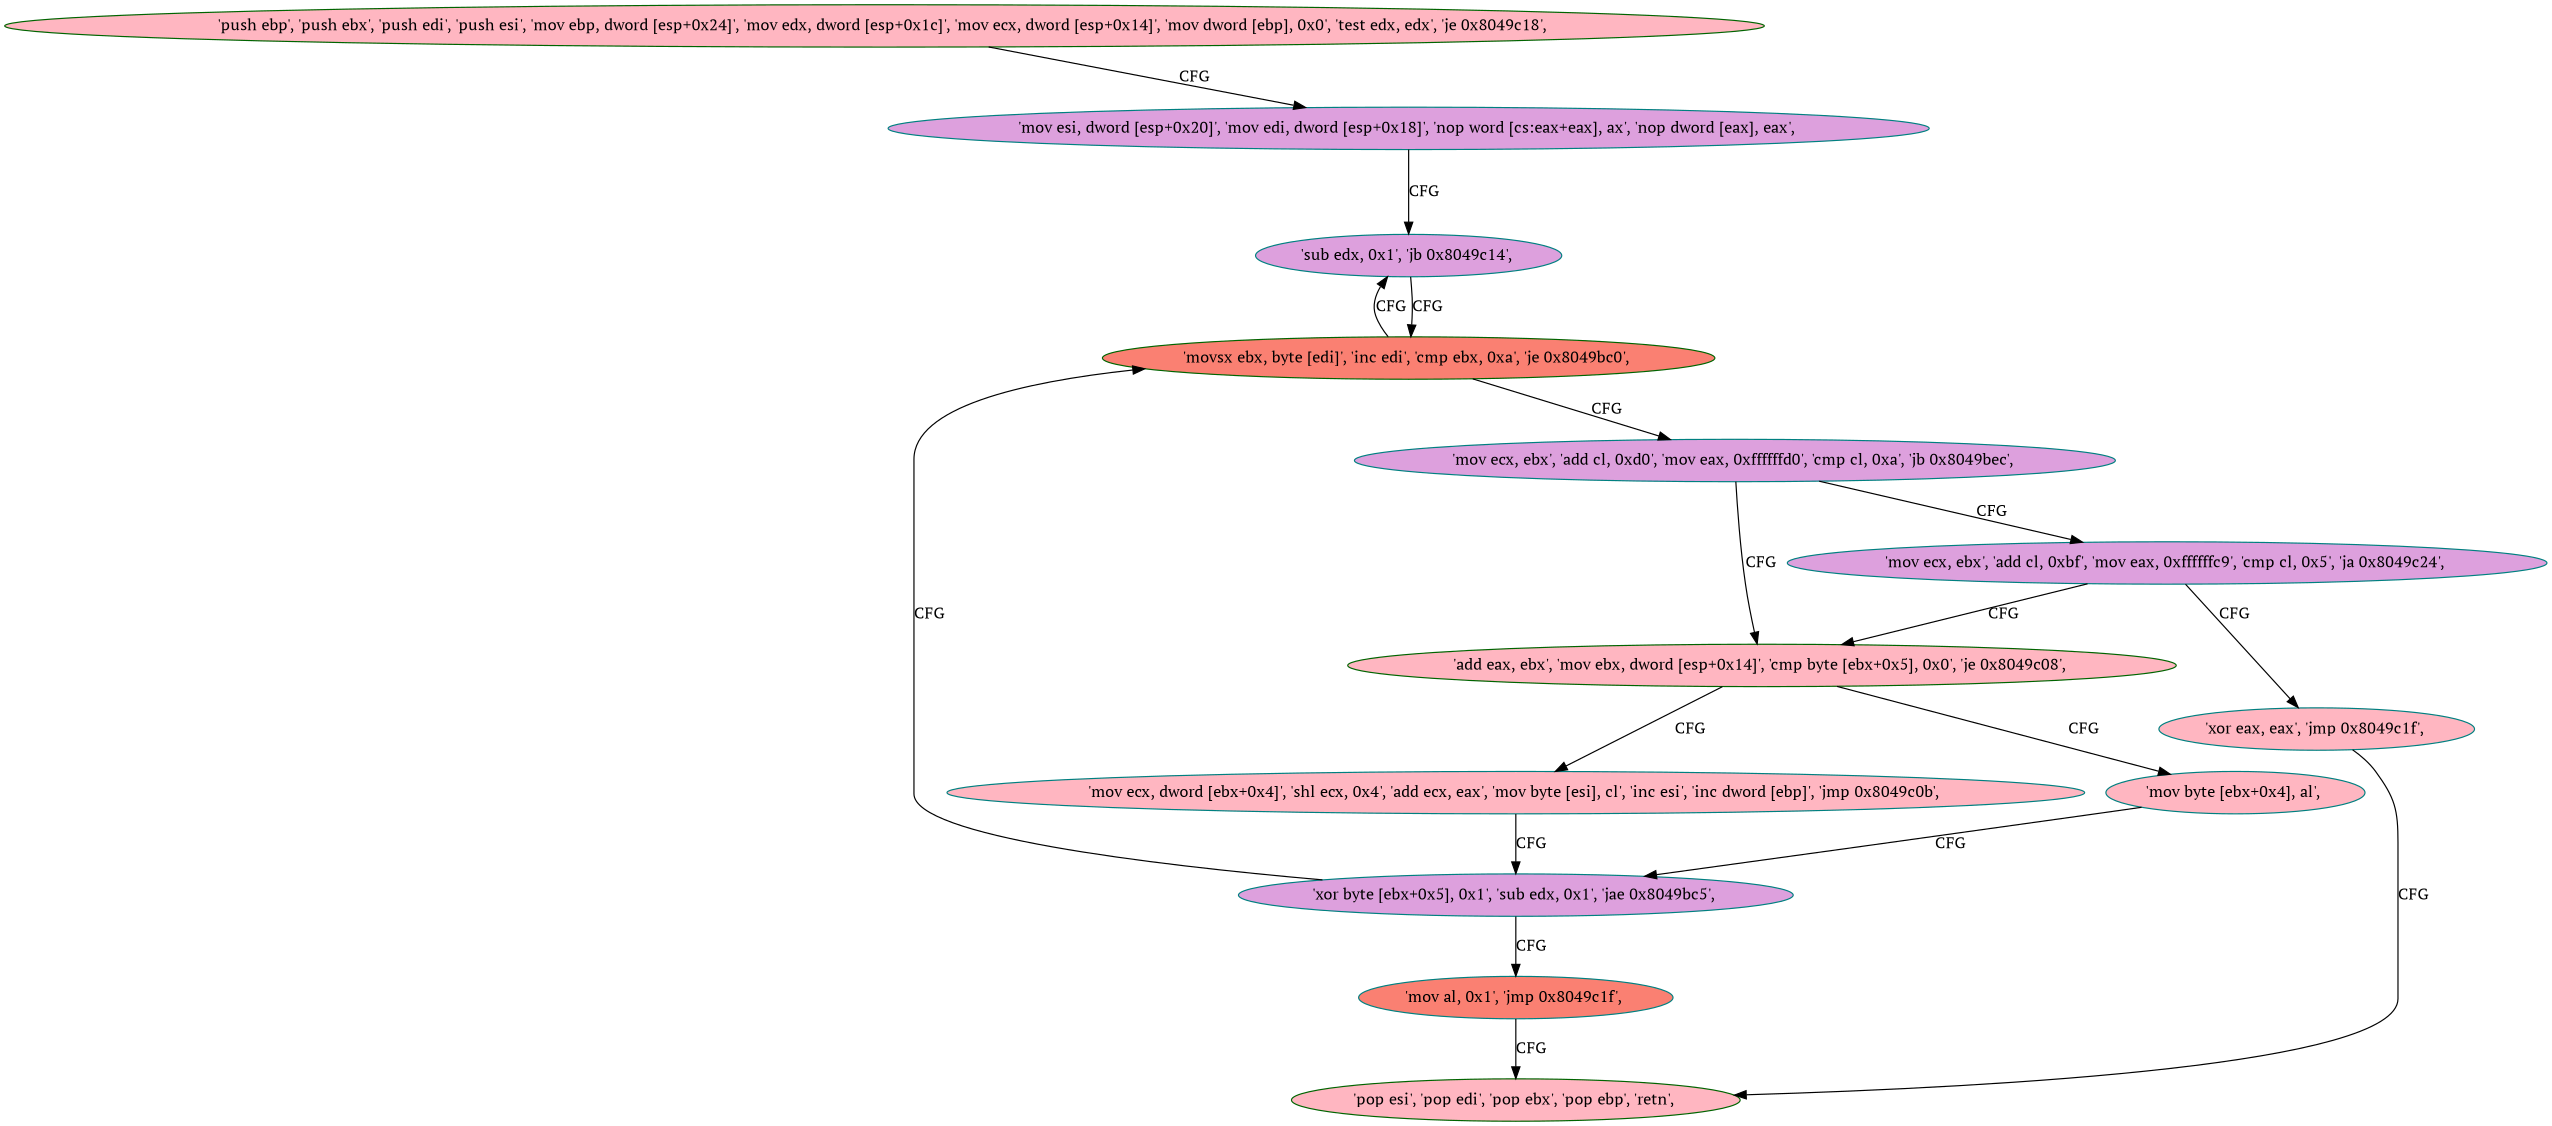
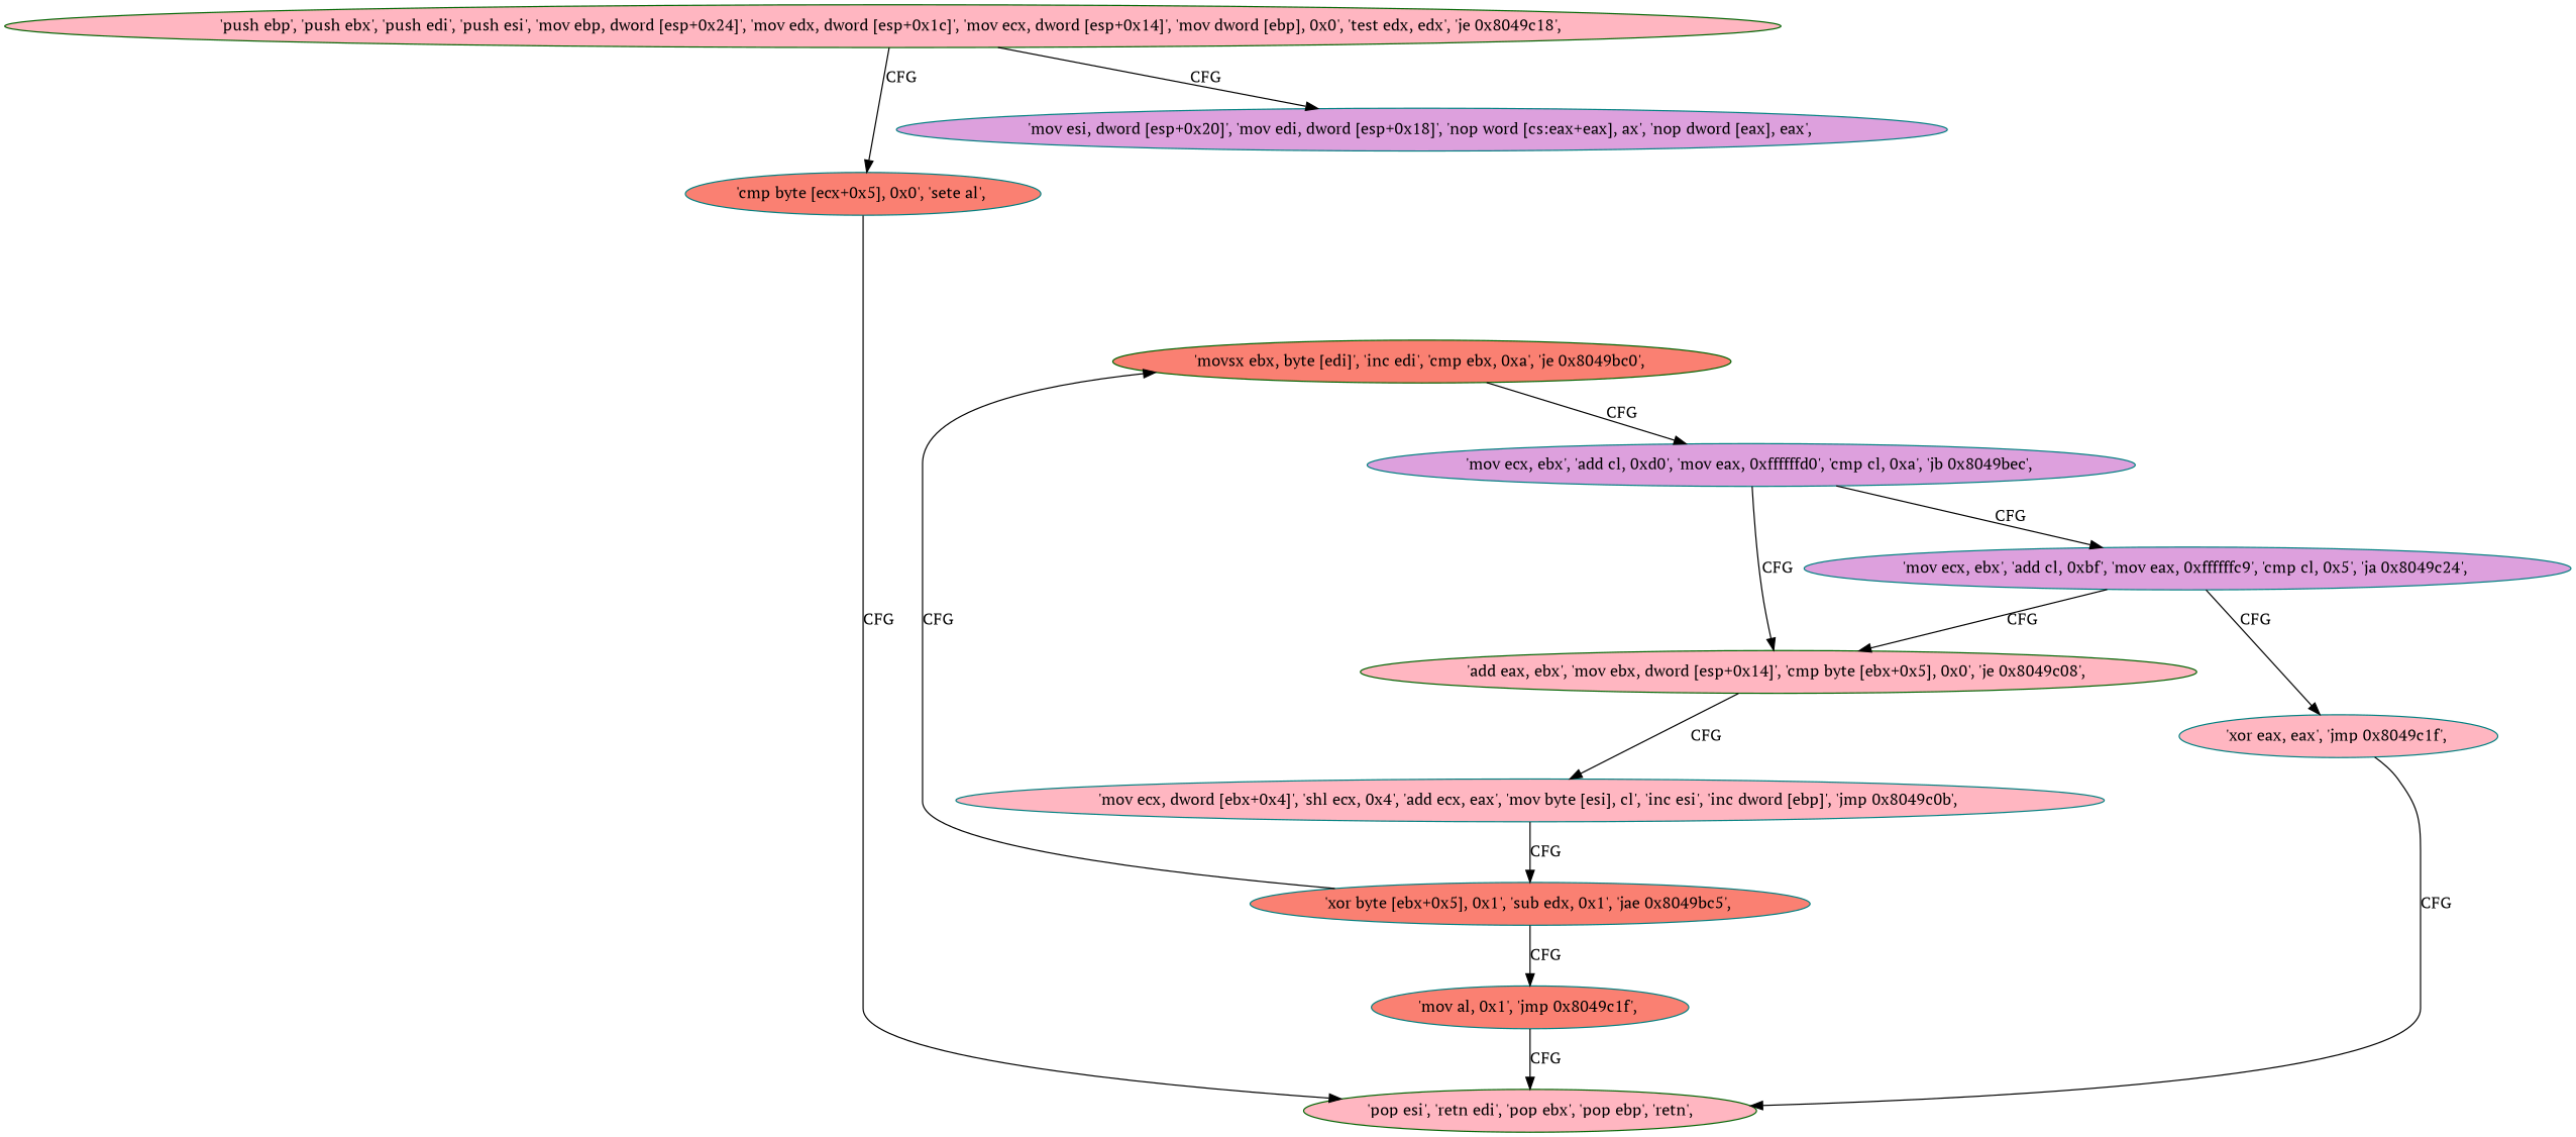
  digraph {
    fontname="PT Serif"
    node [color=teal fillcolor=lightpink fontname="PT Serif" style=filled]
    edge [fontname="PT Serif"]
    n1 [color=darkgreen label="'push ebp', 'push ebx', 'push edi', 'push esi', 'mov ebp, dword [esp+0x24]', 'mov edx, dword [esp+0x1c]', 'mov ecx, dword [esp+0x14]', 'mov dword [ebp], 0x0', 'test edx, edx', 'je 0x8049c18', "]
+   n2 [fillcolor=salmon label="'cmp byte [ecx+0x5], 0x0', 'sete al', "]
    n3 [fillcolor=plum label="'mov esi, dword [esp+0x20]', 'mov edi, dword [esp+0x18]', 'nop word [cs:eax+eax], ax', 'nop dword [eax], eax', "]
-   n4 [color=darkgreen label="'pop esi', 'pop edi', 'pop ebx', 'pop ebp', 'retn', "]
-   n5 [fillcolor=plum label="'sub edx, 0x1', 'jb 0x8049c14', "]
+   n4 [color=darkgreen label="'pop esi', 'retn edi', 'pop ebx', 'pop ebp', 'retn',"]
    n6 [color=darkgreen fillcolor=salmon label="'movsx ebx, byte [edi]', 'inc edi', 'cmp ebx, 0xa', 'je 0x8049bc0', "]
    n7 [fillcolor=salmon label="'mov al, 0x1', 'jmp 0x8049c1f', "]
    n8 [fillcolor=plum label="'mov ecx, ebx', 'add cl, 0xd0', 'mov eax, 0xffffffd0', 'cmp cl, 0xa', 'jb 0x8049bec', "]
    n9 [color=darkgreen label="'add eax, ebx', 'mov ebx, dword [esp+0x14]', 'cmp byte [ebx+0x5], 0x0', 'je 0x8049c08', "]
    n10 [fillcolor=plum label="'mov ecx, ebx', 'add cl, 0xbf', 'mov eax, 0xffffffc9', 'cmp cl, 0x5', 'ja 0x8049c24', "]
-   n11 [label="'mov byte [ebx+0x4], al', "]
    n12 [label="'mov ecx, dword [ebx+0x4]', 'shl ecx, 0x4', 'add ecx, eax', 'mov byte [esi], cl', 'inc esi', 'inc dword [ebp]', 'jmp 0x8049c0b', "]
    n13 [label="'xor eax, eax', 'jmp 0x8049c1f', "]
-   n14 [fillcolor=plum label="'xor byte [ebx+0x5], 0x1', 'sub edx, 0x1', 'jae 0x8049bc5', "]
+   n14 [fillcolor=salmon label="'xor byte [ebx+0x5], 0x1', 'sub edx, 0x1', 'jae 0x8049bc5', "]
+   n1 -> n2 [label=CFG]
    n1 -> n3 [label=CFG]
-   n3 -> n5 [label=CFG]
-   n5 -> n6 [label=CFG]
-   n6 -> n5 [label=CFG]
+   n2 -> n4 [label=CFG]
    n6 -> n8 [label=CFG]
    n7 -> n4 [label=CFG]
    n8 -> n9 [label=CFG]
    n8 -> n10 [label=CFG]
-   n9 -> n11 [label=CFG]
    n9 -> n12 [label=CFG]
    n10 -> n9 [label=CFG]
    n10 -> n13 [label=CFG]
-   n11 -> n14 [label=CFG]
    n12 -> n14 [label=CFG]
    n13 -> n4 [label=CFG]
    n14 -> n6 [label=CFG]
    n14 -> n7 [label=CFG]
  }
